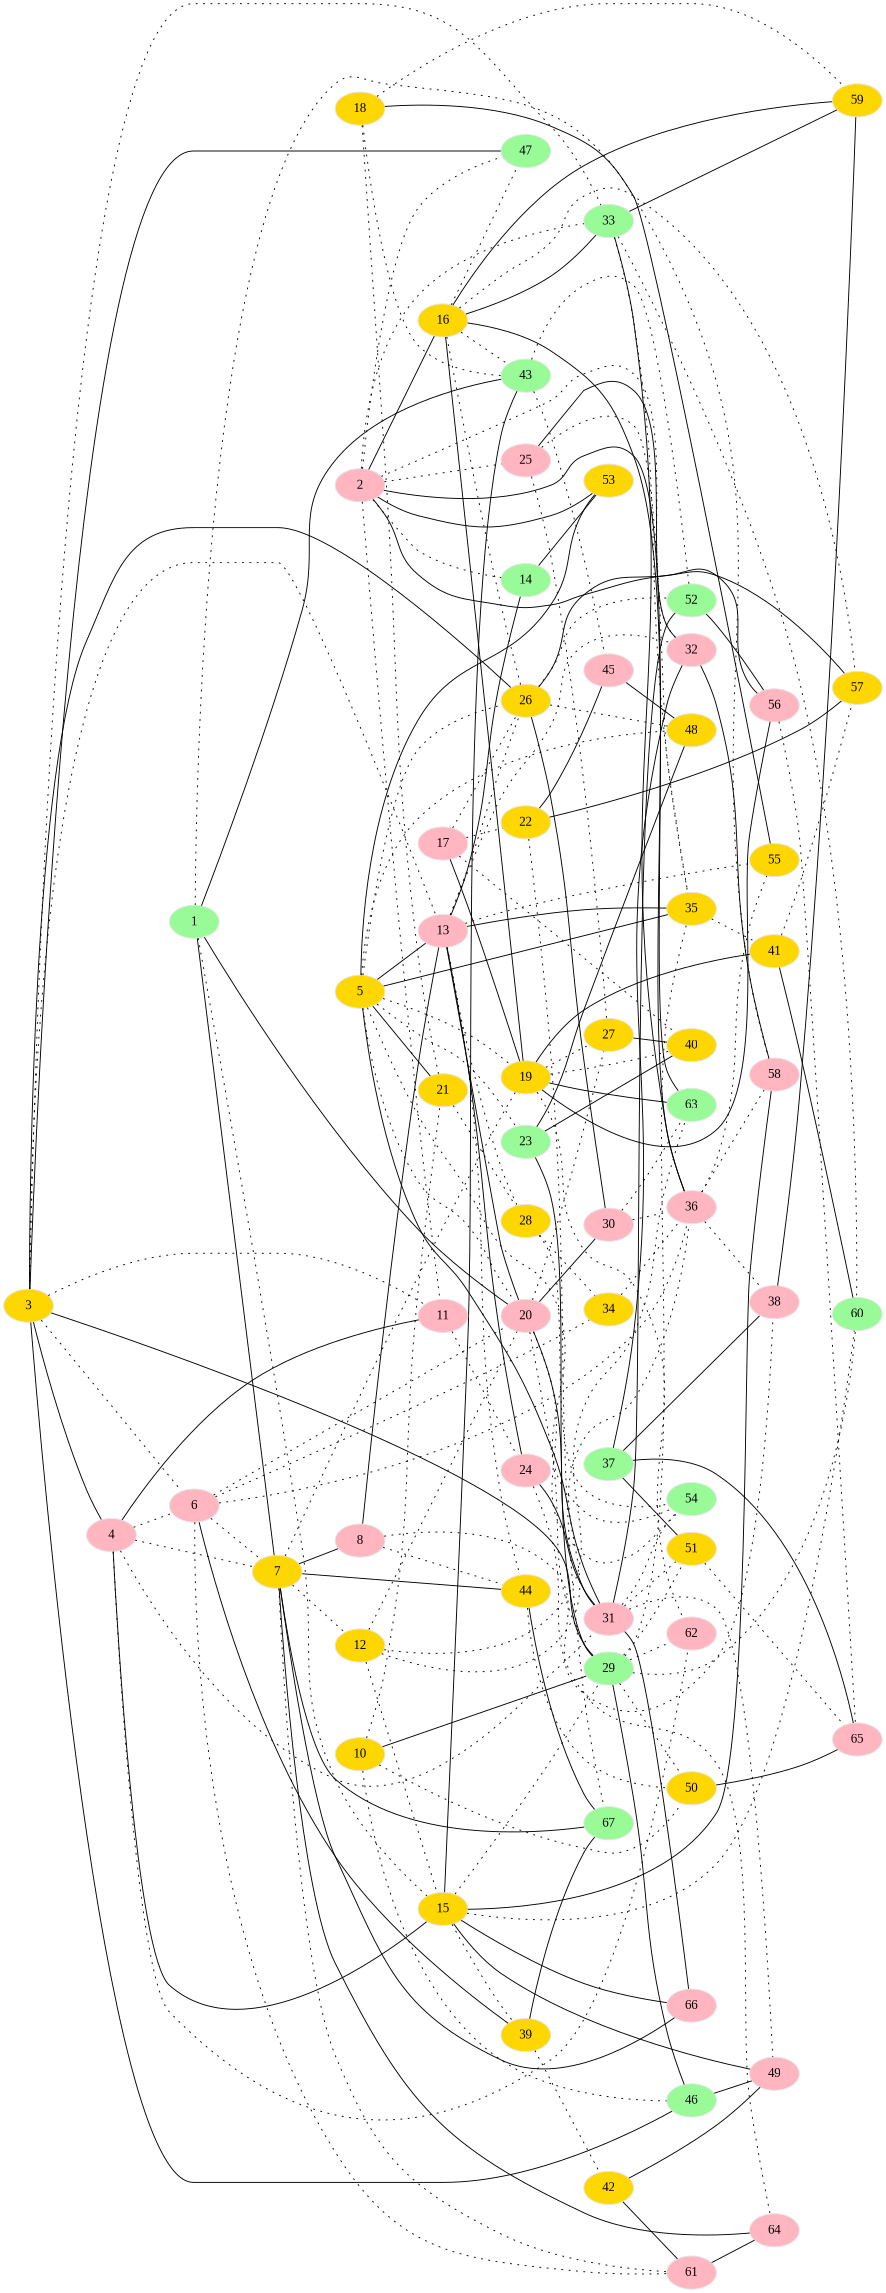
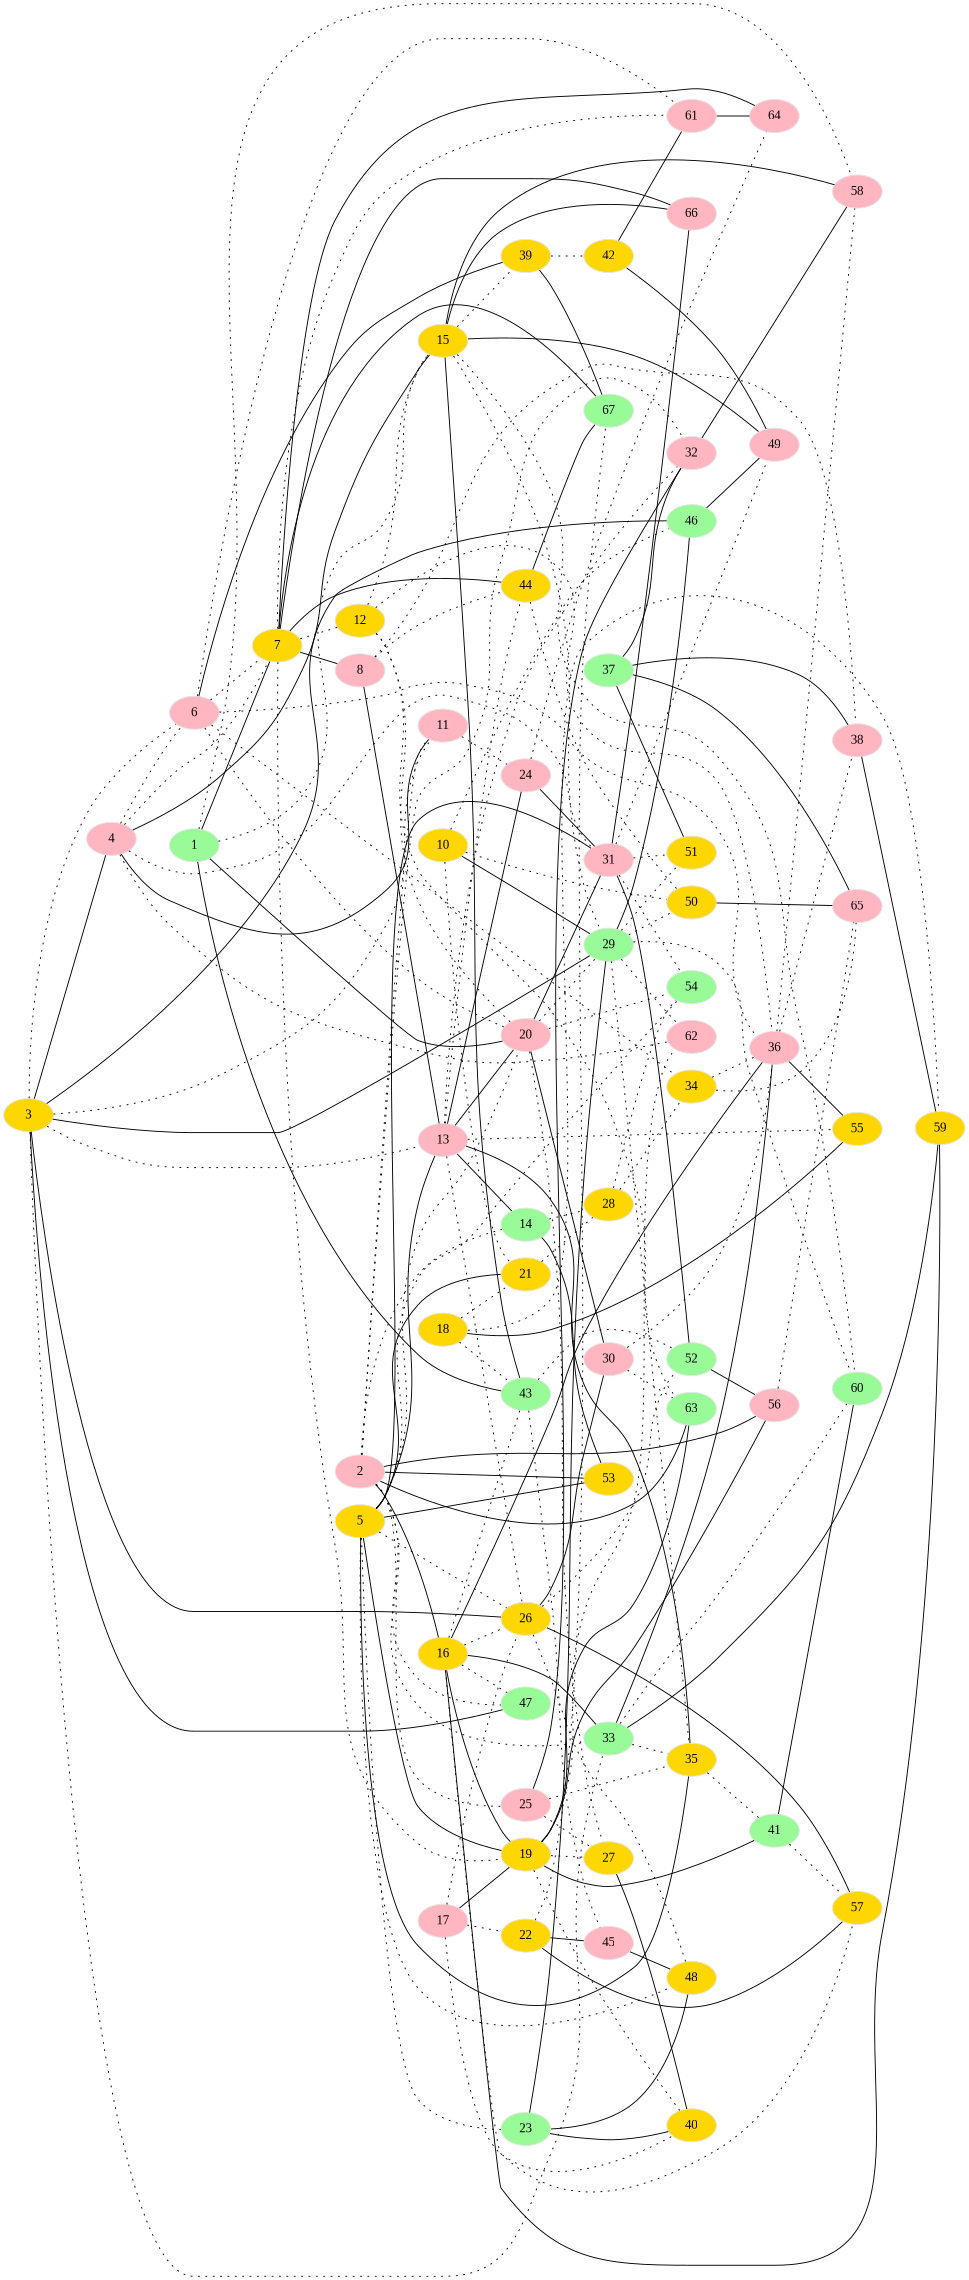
  graph {
    fontname="Liberation Serif"
    rankdir=LR
    node [color=gray90 fillcolor=gold fontname="Liberation Serif" style=filled]
    edge [fontname="Liberation Serif" style=dotted weight=1.0]
    1 [fillcolor=palegreen]
    7
    15
    20 [fillcolor=lightpink]
    43 [fillcolor=palegreen]
    58 [fillcolor=lightpink]
    19
    61 [fillcolor=lightpink]
    8 [fillcolor=lightpink]
    12
    44
    64 [fillcolor=lightpink]
    66 [fillcolor=lightpink]
    67 [fillcolor=palegreen]
    29 [fillcolor=palegreen]
    39
    49 [fillcolor=lightpink]
    60 [fillcolor=palegreen]
    31 [fillcolor=lightpink]
    54 [fillcolor=palegreen]
    27
    30 [fillcolor=lightpink]
    45 [fillcolor=lightpink]
    52 [fillcolor=palegreen]
    2 [fillcolor=lightpink]
    11 [fillcolor=lightpink]
    14 [fillcolor=palegreen]
    16
    25 [fillcolor=lightpink]
    32 [fillcolor=lightpink]
    33 [fillcolor=palegreen]
    47 [fillcolor=palegreen]
    53
    56 [fillcolor=lightpink]
    63 [fillcolor=palegreen]
    24 [fillcolor=lightpink]
    28
    26
    36 [fillcolor=lightpink]
    57
    59
    35
    65 [fillcolor=lightpink]
    3
    4 [fillcolor=lightpink]
    6 [fillcolor=lightpink]
    13 [fillcolor=lightpink]
    46 [fillcolor=palegreen]
    62 [fillcolor=lightpink]
    34
    55
    48
    50
    51
    5
    21
    23 [fillcolor=palegreen]
    40
-   41
+   41 [fillcolor=palegreen]
    38 [fillcolor=lightpink]
    42
    10
    17 [fillcolor=lightpink]
    22
    18
    37 [fillcolor=palegreen]
    1 -- 7 [style=solid]
    1 -- 15
    1 -- 20 [style=solid]
    1 -- 43 [style=solid weight=2.0]
    1 -- 58
    7 -- 19
    7 -- 61
    7 -- 8 [style=solid]
    7 -- 12
    7 -- 44 [style=solid]
    7 -- 64 [style=solid]
    7 -- 66 [style=solid]
    7 -- 67 [style=solid]
    15 -- 43 [style=solid weight=2.0]
    15 -- 58 [style=solid]
    15 -- 66 [style=solid weight=2.0]
    15 -- 29
    15 -- 39
    15 -- 49 [style=solid]
    15 -- 60
    20 -- 29 [weight=2.0]
    20 -- 31 [style=solid]
    20 -- 54
    20 -- 27
    20 -- 30 [style=solid]
    43 -- 45
    43 -- 52
    19 -- 27
    19 -- 56 [style=solid]
    19 -- 63 [style=solid]
    19 -- 62 [weight=2.0]
    19 -- 40
    19 -- 41 [style=solid]
    61 -- 64 [style=solid]
    8 -- 44
    8 -- 13 [style=solid]
    8 -- 38
    12 -- 15
    12 -- 20 [weight=2.0]
    12 -- 63
    12 -- 36
    44 -- 67 [style=solid]
    44 -- 50
    29 -- 60
    29 -- 35
    29 -- 46 [style=solid]
    29 -- 62
    29 -- 50
    29 -- 51
    39 -- 67 [style=solid]
    39 -- 42
    31 -- 66 [style=solid]
    31 -- 49
    31 -- 54
    31 -- 52 [style=solid]
    31 -- 51
    27 -- 40 [style=solid]
    30 -- 63
    30 -- 36
    45 -- 48 [style=solid]
    52 -- 56 [style=solid]
    2 -- 11
    2 -- 14
    2 -- 16 [style=solid]
    2 -- 25
    2 -- 32
    2 -- 33
    2 -- 47
    2 -- 53 [style=solid weight=3.0]
    2 -- 56 [style=solid]
    2 -- 63 [style=solid]
    11 -- 24
    14 -- 53 [style=solid]
-   13 -- 28
+   14 -- 28
    16 -- 43
    16 -- 19 [style=solid]
    16 -- 33 [style=solid weight=2.0]
    16 -- 47
    16 -- 26 [weight=2.0]
    16 -- 36 [style=solid weight=2.0]
    16 -- 57
    16 -- 59 [style=solid]
    25 -- 27
    25 -- 32 [style=solid]
    25 -- 35
    32 -- 58 [style=solid]
    33 -- 60
    33 -- 36 [style=solid]
    33 -- 59 [style=solid]
    33 -- 35
    56 -- 65
    24 -- 64
    24 -- 31 [style=solid]
    28 -- 54
    28 -- 34
    26 -- 30 [style=solid]
    26 -- 52
    26 -- 57 [style=solid]
    26 -- 48
    36 -- 58
-   36 -- 55
+   36 -- 55 [style=solid]
    36 -- 38
    35 -- 41
    3 -- 29 [style=solid]
    3 -- 11
    3 -- 33
    3 -- 47 [style=solid]
    3 -- 26 [style=solid]
    3 -- 4 [style=solid weight=2.0]
    3 -- 6
    3 -- 13
    3 -- 46 [style=solid]
    4 -- 7 [weight=2.0]
    4 -- 15 [style=solid]
    4 -- 31
    4 -- 11 [style=solid]
    4 -- 6 [weight=2.0]
    4 -- 62
    6 -- 7
    6 -- 20
    6 -- 61
    6 -- 39 [style=solid]
    6 -- 36
    6 -- 34 [weight=2.0]
    13 -- 20 [style=solid]
    13 -- 44 [weight=2.0]
    13 -- 14 [style=solid]
    13 -- 32
    13 -- 24 [style=solid]
    13 -- 26
    13 -- 35 [style=solid]
    13 -- 55
    46 -- 49 [style=solid]
    34 -- 36
    50 -- 65 [style=solid]
-   51 -- 65
+   34 -- 65
    5 -- 20
-   5 -- 19
+   5 -- 19 [style=solid]
    5 -- 31 [style=solid]
    5 -- 54
    5 -- 53 [style=solid weight=2.0]
    5 -- 26
    5 -- 35 [style=solid]
    5 -- 13 [style=solid]
    5 -- 48
    5 -- 21 [style=solid]
    5 -- 23
    21 -- 28
    23 -- 29 [style=solid]
    23 -- 48 [style=solid]
    23 -- 40 [style=solid]
    41 -- 60 [style=solid]
    41 -- 57
    38 -- 59 [style=solid]
    42 -- 61 [style=solid]
    42 -- 49 [style=solid]
    10 -- 29 [style=solid]
    10 -- 46
    10 -- 50
    10 -- 21
    17 -- 19 [style=solid]
    17 -- 26
    17 -- 40
    17 -- 22
    22 -- 67
    22 -- 45 [style=solid]
    22 -- 57 [style=solid]
    18 -- 43
    18 -- 59
    18 -- 55 [style=solid]
    18 -- 21
    37 -- 32 [style=solid]
    37 -- 65 [style=solid]
    37 -- 51 [style=solid]
    37 -- 38 [style=solid]
  }
